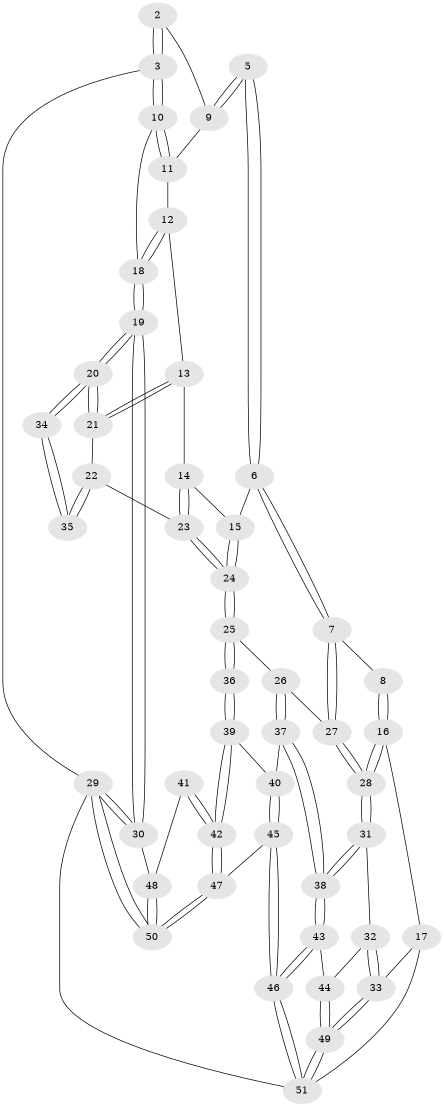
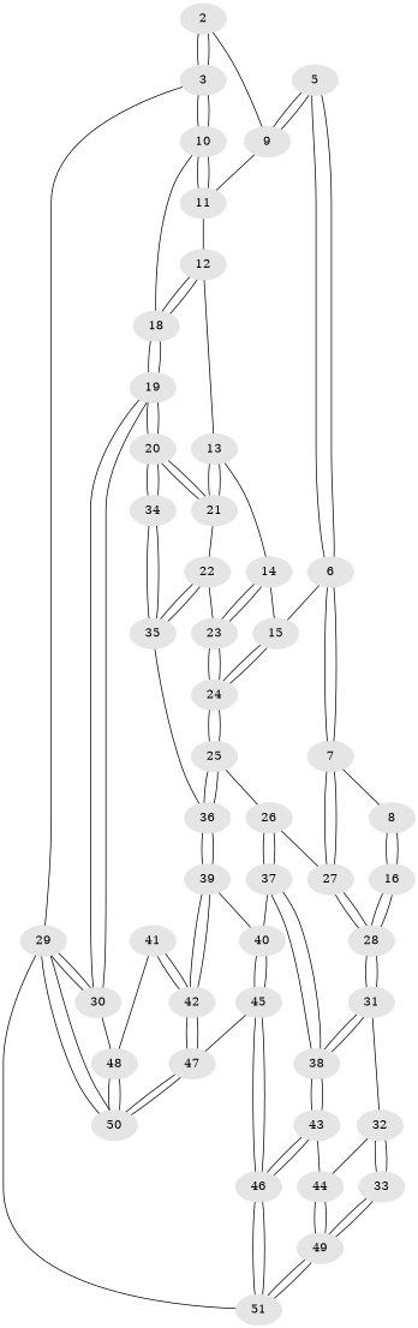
  graph {
    node [color=gray90 style=filled]
    2
    3
    9
    5
    6
    10
    29
    11
    18
    51
    30
    50
    8
    16
-   17
    33
    7
    15
    27
    24
    28
    12
    19
    13
    14
    21
    23
    22
    25
    31
    49
    20
    34
    48
    35
    36
    26
    37
    39
    38
    40
    32
    44
    43
    41
    42
    45
    46
    47
    2 -- 3
    2 -- 3
    2 -- 9
    3 -- 10
    3 -- 10
    3 -- 29
    9 -- 11
    5 -- 9
    5 -- 9
    5 -- 6
    5 -- 6
    6 -- 7
    6 -- 7
    6 -- 15
    10 -- 11
    10 -- 11
    10 -- 18
    29 -- 51
    29 -- 30
    29 -- 30
    29 -- 50
    29 -- 50
    11 -- 12
    18 -- 19
    18 -- 19
    30 -- 48
    8 -- 16
    8 -- 16
-   16 -- 17
    16 -- 28
    16 -- 28
-   17 -- 51
-   17 -- 33
    33 -- 49
    33 -- 49
    7 -- 8
    7 -- 27
    7 -- 27
    15 -- 24
    15 -- 24
    27 -- 28
    27 -- 28
    24 -- 25
    24 -- 25
    28 -- 31
    28 -- 31
    12 -- 18
    12 -- 18
    12 -- 13
    19 -- 30
    19 -- 30
    19 -- 20
    19 -- 20
    13 -- 14
    13 -- 21
    13 -- 21
    14 -- 15
    14 -- 23
    14 -- 23
    21 -- 22
    23 -- 24
    23 -- 24
    22 -- 23
    22 -- 35
    22 -- 35
    25 -- 36
    25 -- 36
    25 -- 26
    31 -- 38
    31 -- 38
    31 -- 32
    49 -- 51
    49 -- 51
    20 -- 21
    20 -- 21
    20 -- 34
    20 -- 34
    34 -- 35
    34 -- 35
    48 -- 50
    48 -- 50
+   35 -- 36
    36 -- 39
    36 -- 39
    26 -- 27
    26 -- 37
    26 -- 37
    37 -- 38
    37 -- 38
    37 -- 40
    39 -- 40
    39 -- 42
    39 -- 42
    38 -- 43
    38 -- 43
    40 -- 45
    40 -- 45
    32 -- 33
    32 -- 33
    32 -- 44
    44 -- 49
    44 -- 49
    43 -- 44
    43 -- 46
    43 -- 46
    41 -- 48
    41 -- 42
    41 -- 42
    42 -- 47
    42 -- 47
    45 -- 46
    45 -- 46
    45 -- 47
    46 -- 51
    46 -- 51
    47 -- 50
    47 -- 50
  }
